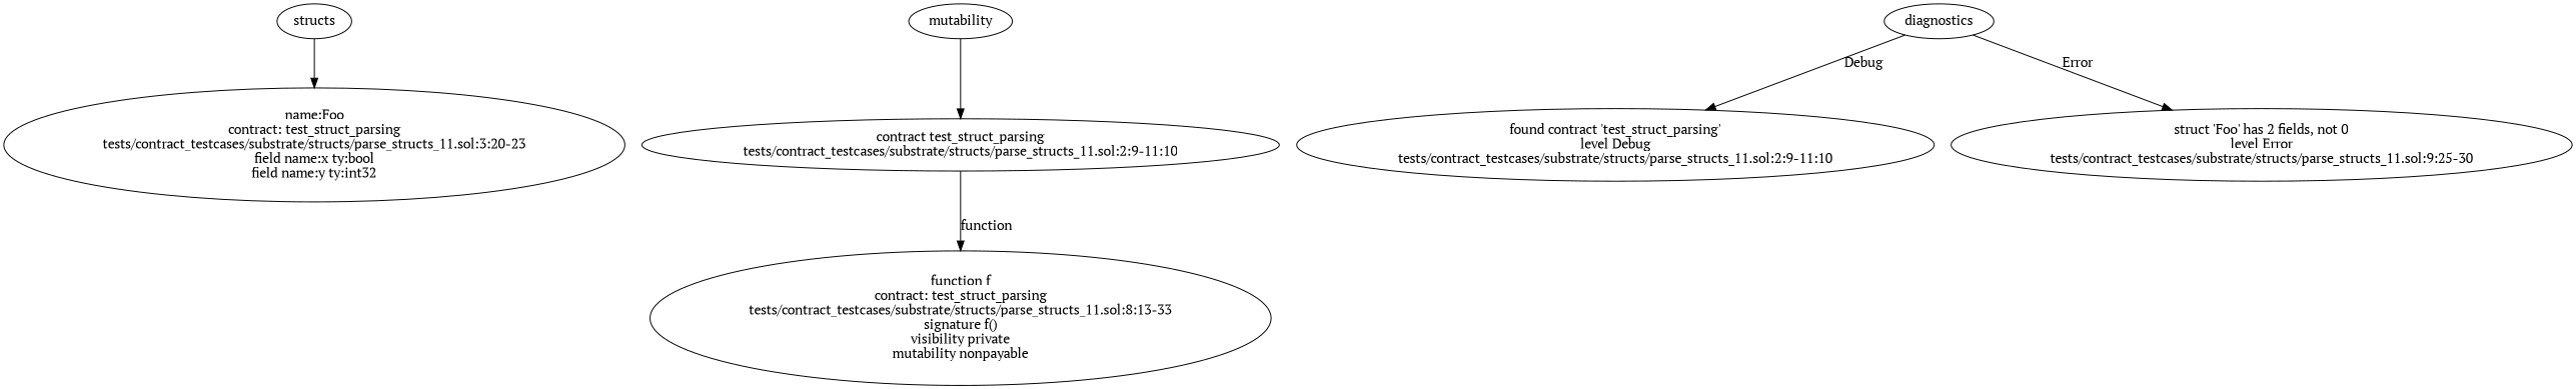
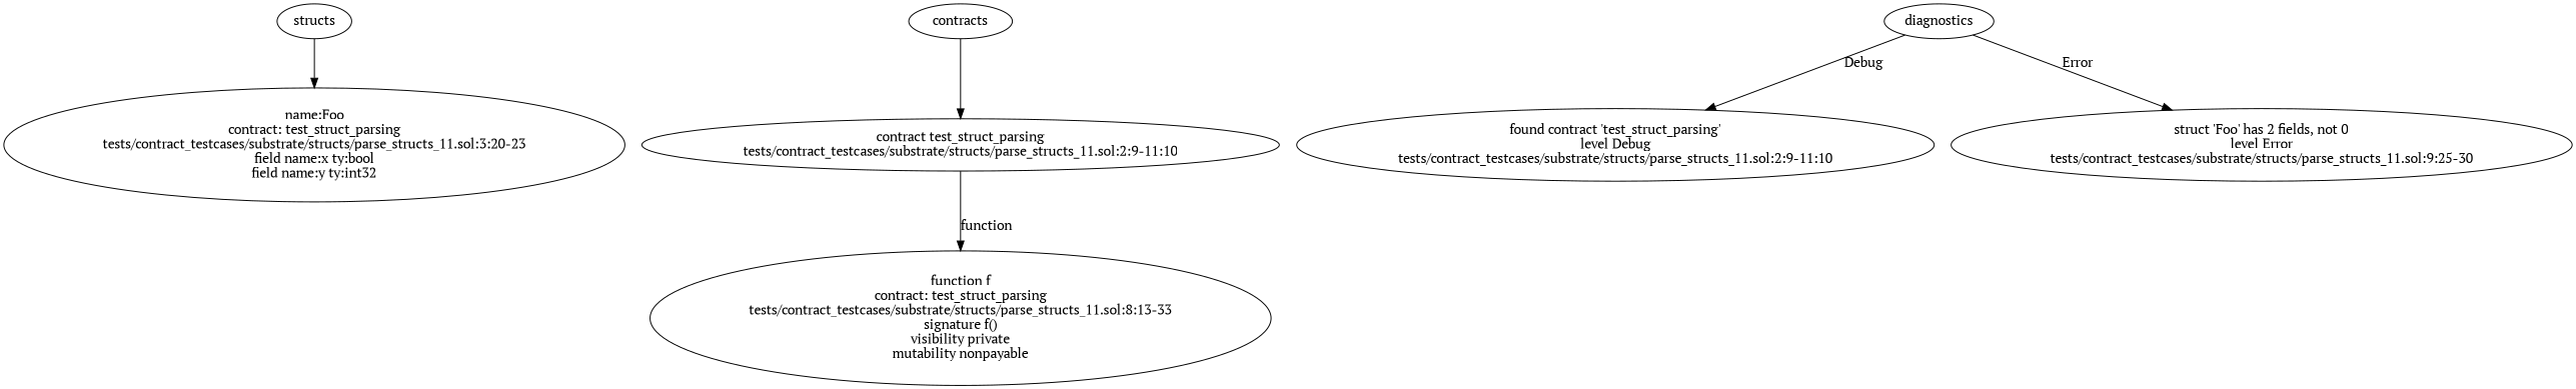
  strict digraph {
    fontname="PT Serif"
    node [fontname="PT Serif"]
    edge [fontname="PT Serif"]
    n1 [label="name:Foo\ncontract: test_struct_parsing\ntests/contract_testcases/substrate/structs/parse_structs_11.sol:3:20-23\nfield name:x ty:bool\nfield name:y ty:int32"]
    n2 [label="contract test_struct_parsing\ntests/contract_testcases/substrate/structs/parse_structs_11.sol:2:9-11:10"]
    n3 [label="function f\ncontract: test_struct_parsing\ntests/contract_testcases/substrate/structs/parse_structs_11.sol:8:13-33\nsignature f()\nvisibility private\nmutability nonpayable"]
    n4 [label="found contract 'test_struct_parsing'\nlevel Debug\ntests/contract_testcases/substrate/structs/parse_structs_11.sol:2:9-11:10"]
    n5 [label="struct 'Foo' has 2 fields, not 0\nlevel Error\ntests/contract_testcases/substrate/structs/parse_structs_11.sol:9:25-30"]
    structs
-   contracts [label=mutability]
+   contracts
    diagnostics
    n2 -> n3 [label=function]
    structs -> n1
    contracts -> n2
    diagnostics -> n4 [label=Debug]
    diagnostics -> n5 [label=Error]
  }
